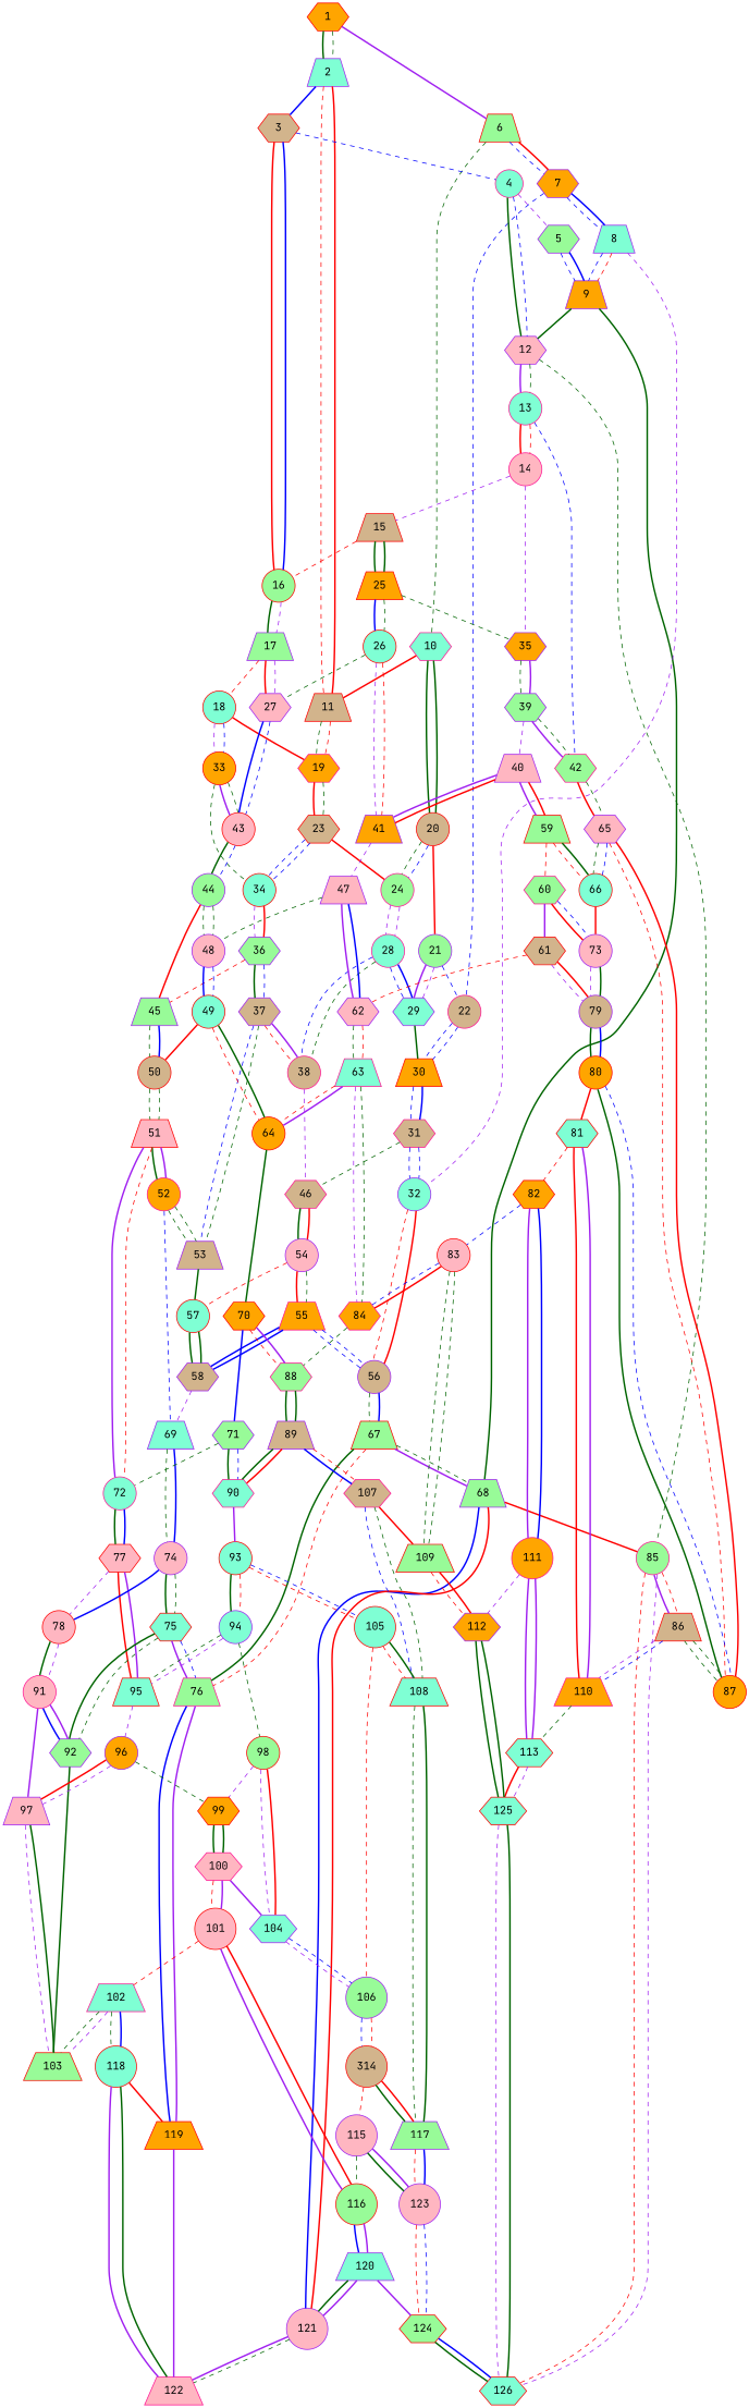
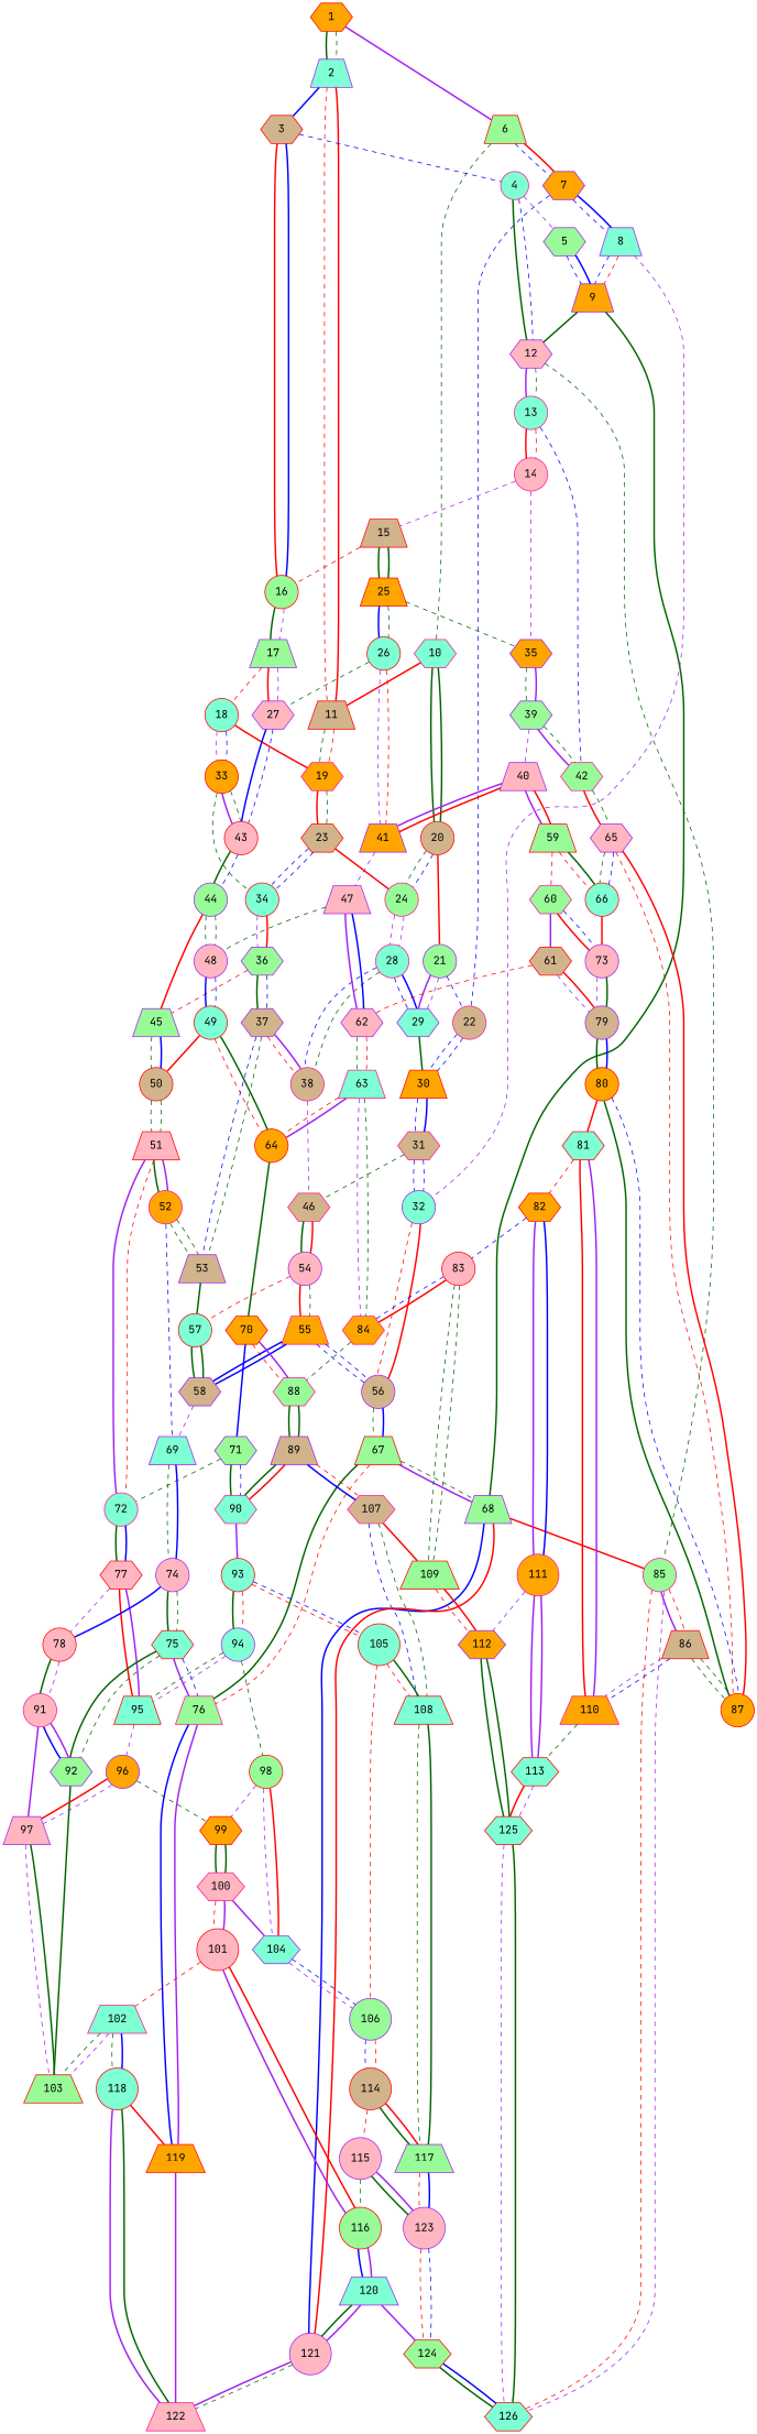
  graph {
    fontname="JetBrains Mono"
    node [color=red fillcolor=aquamarine fontname="JetBrains Mono" shape=circle style=filled]
    edge [color=darkgreen fontname="JetBrains Mono" style=dashed]
    1 [fillcolor=orange shape=hexagon]
    2 [color=purple shape=trapezium]
    6 [fillcolor=palegreen shape=trapezium]
    3 [fillcolor=tan shape=hexagon]
    11 [fillcolor=tan shape=trapezium]
    7 [color=purple fillcolor=orange shape=hexagon]
    10 [color=deeppink shape=hexagon]
    4 [color=deeppink]
    16 [fillcolor=palegreen]
    19 [color=deeppink fillcolor=orange shape=hexagon]
    5 [color=purple fillcolor=palegreen shape=hexagon]
    12 [color=purple fillcolor=lightpink shape=hexagon]
    17 [color=purple fillcolor=palegreen shape=trapezium]
    9 [color=purple fillcolor=orange shape=trapezium]
    13 [color=deeppink]
    85 [color=deeppink fillcolor=palegreen]
    68 [color=purple fillcolor=palegreen shape=trapezium]
    8 [color=purple shape=trapezium]
    22 [color=deeppink fillcolor=tan]
    20 [fillcolor=tan]
    32 [color=purple]
    30 [fillcolor=orange shape=trapezium]
    56 [color=purple fillcolor=tan]
    121 [color=purple fillcolor=lightpink]
    21 [color=purple fillcolor=palegreen]
    24 [color=deeppink fillcolor=palegreen]
    23 [fillcolor=tan shape=hexagon]
    14 [color=deeppink fillcolor=lightpink]
    42 [color=deeppink fillcolor=palegreen shape=hexagon]
    86 [fillcolor=tan shape=trapezium]
    126 [shape=hexagon]
    15 [fillcolor=tan shape=trapezium]
    35 [color=purple fillcolor=orange shape=hexagon]
    65 [color=purple fillcolor=lightpink shape=hexagon]
    25 [fillcolor=orange shape=trapezium]
    39 [color=purple fillcolor=palegreen shape=hexagon]
    26
    18
    27 [color=purple fillcolor=lightpink shape=hexagon]
    33 [fillcolor=orange]
    43 [fillcolor=lightpink]
    34
    29 [color=purple shape=hexagon]
    28 [color=deeppink]
    31 [color=deeppink fillcolor=tan shape=hexagon]
    36 [color=purple fillcolor=palegreen shape=hexagon]
    38 [color=deeppink fillcolor=tan]
    41 [color=purple fillcolor=orange shape=trapezium]
    47 [color=purple fillcolor=lightpink shape=trapezium]
    44 [color=purple fillcolor=palegreen]
    46 [color=deeppink fillcolor=tan shape=hexagon]
    54 [color=purple fillcolor=lightpink]
    67 [fillcolor=palegreen shape=trapezium]
    37 [color=purple fillcolor=tan shape=hexagon]
    45 [color=purple fillcolor=palegreen shape=trapezium]
    40 [color=purple fillcolor=lightpink shape=trapezium]
    53 [color=purple fillcolor=tan shape=trapezium]
    50 [fillcolor=tan]
    57
    59 [fillcolor=palegreen shape=trapezium]
    60 [color=deeppink fillcolor=palegreen shape=hexagon]
    66
    48 [color=purple fillcolor=lightpink]
    62 [color=purple fillcolor=lightpink shape=hexagon]
    87 [fillcolor=orange]
    49
    51 [fillcolor=lightpink shape=trapezium]
    55 [color=deeppink fillcolor=orange shape=trapezium]
    63 [color=deeppink shape=trapezium]
    64 [fillcolor=orange]
    70 [fillcolor=orange shape=hexagon]
    52 [color=deeppink fillcolor=orange]
    72 [color=deeppink]
    69 [color=purple shape=trapezium]
    77 [fillcolor=lightpink shape=hexagon]
    74 [color=purple fillcolor=lightpink]
    58 [color=purple fillcolor=tan shape=hexagon]
    76 [color=deeppink fillcolor=palegreen shape=trapezium]
    61 [fillcolor=tan shape=hexagon]
    73 [color=purple fillcolor=lightpink]
    79 [color=purple fillcolor=tan]
    80 [fillcolor=orange]
    84 [color=deeppink fillcolor=orange shape=hexagon]
    88 [color=deeppink fillcolor=palegreen shape=hexagon]
    71 [color=purple fillcolor=palegreen shape=hexagon]
    119 [fillcolor=orange shape=trapezium]
    122 [color=deeppink fillcolor=lightpink shape=trapezium]
    75 [shape=hexagon]
    78 [fillcolor=lightpink]
    90 [color=deeppink shape=hexagon]
    89 [color=purple fillcolor=tan shape=trapezium]
    93
    95 [shape=trapezium]
    92 [color=purple fillcolor=palegreen shape=hexagon]
    91 [color=deeppink fillcolor=lightpink]
    103 [fillcolor=palegreen shape=trapezium]
    96 [color=purple fillcolor=orange]
    97 [color=purple fillcolor=lightpink shape=trapezium]
    81 [shape=hexagon]
    82 [fillcolor=orange shape=hexagon]
    110 [color=deeppink fillcolor=orange shape=trapezium]
    83 [fillcolor=lightpink]
    111 [color=deeppink fillcolor=orange]
    113 [shape=hexagon]
    109 [fillcolor=palegreen shape=trapezium]
    112 [color=purple fillcolor=orange shape=hexagon]
    107 [color=deeppink fillcolor=tan shape=hexagon]
    108 [shape=trapezium]
    94 [color=purple]
    105
    98 [fillcolor=palegreen]
    106 [color=purple fillcolor=palegreen]
    99 [fillcolor=orange shape=hexagon]
    104 [color=purple shape=hexagon]
    100 [color=deeppink fillcolor=lightpink shape=hexagon]
    101 [fillcolor=lightpink]
    102 [color=deeppink shape=trapezium]
    116 [fillcolor=palegreen]
    118
    120 [color=purple shape=trapezium]
-   114 [fillcolor=tan label=314]
+   114 [fillcolor=tan]
    117 [color=purple fillcolor=palegreen shape=trapezium]
    115 [color=purple fillcolor=lightpink]
    123 [color=purple fillcolor=lightpink]
    125 [shape=hexagon]
    124 [fillcolor=palegreen shape=hexagon]
    1 -- 2 [style=bold]
    1 -- 2
    1 -- 6 [color=purple style=bold]
    2 -- 3 [color=blue style=bold]
    2 -- 11 [color=red]
    2 -- 11 [color=red style=bold]
    6 -- 7 [color=blue]
    6 -- 7 [color=red style=bold]
    6 -- 10
    3 -- 4 [color=blue]
    3 -- 16 [color=red style=bold]
    3 -- 16 [color=blue style=bold]
    11 -- 19
    11 -- 19 [color=red]
    7 -- 8 [color=blue]
    7 -- 8 [color=blue style=bold]
    7 -- 22 [color=blue]
    10 -- 11 [color=red style=bold]
    10 -- 20 [style=bold]
    10 -- 20 [style=bold]
    4 -- 5 [color=purple]
    4 -- 12 [style=bold]
    4 -- 12 [color=blue]
    16 -- 17 [style=bold]
    16 -- 17 [color=purple]
    19 -- 23 [color=red style=bold]
    19 -- 23
    5 -- 9 [color=blue]
    5 -- 9 [color=blue style=bold]
    12 -- 13 [color=purple style=bold]
    12 -- 13
    12 -- 85
    17 -- 18 [color=red]
    17 -- 27 [color=red style=bold]
    17 -- 27 [color=purple]
    9 -- 12 [style=bold]
    9 -- 68 [style=bold]
    13 -- 14 [color=red style=bold]
    13 -- 14 [color=red]
    13 -- 42 [color=blue]
    85 -- 86 [color=purple style=bold]
    85 -- 86 [color=red]
    85 -- 126 [color=red]
    85 -- 126 [color=purple]
    68 -- 85 [color=red style=bold]
    68 -- 121 [color=blue style=bold]
    68 -- 121 [color=red style=bold]
    8 -- 9 [color=blue]
    8 -- 9 [color=red]
    8 -- 32 [color=purple]
    22 -- 30 [color=blue]
    22 -- 30 [color=blue]
    20 -- 21 [color=red style=bold]
    20 -- 24
    20 -- 24 [color=blue]
    32 -- 56 [color=red]
    32 -- 56 [color=red style=bold]
    30 -- 31 [color=blue]
    30 -- 31 [color=blue style=bold]
    56 -- 67
    56 -- 67 [color=blue style=bold]
    121 -- 122 [color=purple style=bold]
    121 -- 122
    21 -- 22 [color=blue]
    21 -- 29 [color=purple style=bold]
    21 -- 29 [color=purple]
    24 -- 28 [color=purple]
    24 -- 28 [color=purple]
    23 -- 24 [color=red style=bold]
    23 -- 34 [color=blue]
    23 -- 34 [color=blue]
    14 -- 15 [color=purple]
    14 -- 35 [color=purple]
    42 -- 65 [color=red style=bold]
    42 -- 65
    86 -- 87
    86 -- 87
    86 -- 110 [color=purple]
    86 -- 110 [color=blue]
    15 -- 16 [color=red]
    15 -- 25 [style=bold]
    15 -- 25 [style=bold]
    35 -- 39
    35 -- 39 [color=purple style=bold]
    65 -- 66
    65 -- 66 [color=blue]
    65 -- 87 [color=red]
    65 -- 87 [color=red style=bold]
    25 -- 35
    25 -- 26 [color=blue style=bold]
    25 -- 26
    39 -- 42 [color=purple style=bold]
    39 -- 42
    39 -- 40 [color=purple]
    26 -- 27
    26 -- 41 [color=purple]
    26 -- 41 [color=red]
    18 -- 19 [color=red style=bold]
    18 -- 33 [color=purple]
    18 -- 33 [color=blue]
    27 -- 43 [color=blue style=bold]
    27 -- 43 [color=blue]
    33 -- 43 [color=purple style=bold]
    33 -- 43
    33 -- 34
    43 -- 44 [style=bold]
    43 -- 44 [color=blue]
    34 -- 36 [color=purple]
    34 -- 36 [color=red style=bold]
    29 -- 30 [style=bold]
    28 -- 29 [color=blue]
    28 -- 29 [color=blue style=bold]
    28 -- 38 [color=blue]
    28 -- 38
    31 -- 32 [color=blue]
    31 -- 32 [color=blue]
    31 -- 46
    36 -- 37 [style=bold]
    36 -- 37 [color=blue]
    36 -- 45 [color=red]
    38 -- 46 [color=purple]
    41 -- 47 [color=purple]
    47 -- 48
    47 -- 62 [color=purple style=bold]
    47 -- 62 [color=blue style=bold]
    44 -- 45 [color=red style=bold]
    44 -- 48
    44 -- 48
    46 -- 54 [style=bold]
    46 -- 54 [color=red style=bold]
    54 -- 57 [color=red]
    54 -- 55 [color=red style=bold]
    54 -- 55
    67 -- 68 [color=purple style=bold]
    67 -- 68
    67 -- 76 [style=bold]
    67 -- 76 [color=red]
    37 -- 38 [color=red]
    37 -- 38 [color=purple style=bold]
    37 -- 53 [color=blue]
    37 -- 53
    45 -- 50
    45 -- 50 [color=blue style=bold]
    40 -- 41 [color=purple style=bold]
    40 -- 41 [color=red style=bold]
    40 -- 59 [color=purple style=bold]
    40 -- 59 [color=red style=bold]
    53 -- 57 [style=bold]
    50 -- 51
    50 -- 51
    57 -- 58 [style=bold]
    57 -- 58 [style=bold]
    59 -- 60 [color=red]
    59 -- 66 [color=red]
    59 -- 66 [style=bold]
    60 -- 61 [color=purple style=bold]
    60 -- 73 [color=red style=bold]
    60 -- 73 [color=blue]
    66 -- 73 [color=red style=bold]
    48 -- 49 [color=blue style=bold]
    48 -- 49 [color=blue]
    62 -- 63
    62 -- 63 [color=red]
    49 -- 50 [color=red style=bold]
    49 -- 64 [color=red]
    49 -- 64 [style=bold]
    51 -- 52 [style=bold]
    51 -- 52 [color=purple style=bold]
    51 -- 72 [color=purple style=bold]
    51 -- 72 [color=red]
    55 -- 56 [color=blue]
    55 -- 56 [color=blue]
    55 -- 58 [color=blue style=bold]
    55 -- 58 [color=blue style=bold]
    63 -- 64 [color=red]
    63 -- 64 [color=purple style=bold]
    63 -- 84 [color=purple]
    63 -- 84
    64 -- 70 [style=bold]
    70 -- 88 [color=red]
    70 -- 88 [color=purple style=bold]
    70 -- 71 [color=blue style=bold]
    52 -- 53
    52 -- 53
    52 -- 69 [color=blue]
    72 -- 77 [style=bold]
    72 -- 77 [color=blue style=bold]
    69 -- 74
    69 -- 74 [color=blue style=bold]
    77 -- 78 [color=purple]
    77 -- 95 [color=red style=bold]
    77 -- 95 [color=purple style=bold]
    74 -- 75 [style=bold]
    74 -- 75
    74 -- 78 [color=blue style=bold]
    58 -- 69 [color=purple]
    76 -- 119 [color=blue style=bold]
    76 -- 119 [color=purple style=bold]
    61 -- 62 [color=red]
    61 -- 79 [color=purple]
    61 -- 79 [color=red style=bold]
    73 -- 79 [color=purple]
    73 -- 79 [style=bold]
    79 -- 80 [style=bold]
    79 -- 80 [color=blue style=bold]
    80 -- 87 [style=bold]
    80 -- 87 [color=blue]
    80 -- 81 [color=red style=bold]
    84 -- 88
    88 -- 89 [style=bold]
    88 -- 89 [style=bold]
    71 -- 72
    71 -- 90 [style=bold]
    71 -- 90 [color=blue]
    119 -- 122 [color=purple style=bold]
    75 -- 76 [color=purple style=bold]
    75 -- 76 [color=blue]
    75 -- 92 [style=bold]
    75 -- 92
    78 -- 91 [style=bold]
    78 -- 91 [color=purple]
    90 -- 93 [color=purple style=bold]
    89 -- 90 [style=bold]
    89 -- 90 [color=red style=bold]
    89 -- 107 [color=blue style=bold]
    89 -- 107 [color=red]
    93 -- 94 [style=bold]
    93 -- 94 [color=red]
    93 -- 105 [color=red]
    93 -- 105 [color=blue]
    95 -- 96 [color=purple]
    92 -- 103 [style=bold]
    91 -- 92 [color=blue style=bold]
    91 -- 92 [color=purple style=bold]
    91 -- 97 [color=purple style=bold]
    96 -- 97 [color=red style=bold]
    96 -- 97 [color=purple]
    96 -- 99
    97 -- 103 [color=purple]
    97 -- 103 [style=bold]
    81 -- 82 [color=red]
    81 -- 110 [color=red style=bold]
    81 -- 110 [color=purple style=bold]
    82 -- 83 [color=blue]
    82 -- 111 [color=purple style=bold]
    82 -- 111 [color=blue style=bold]
    110 -- 113
    83 -- 84 [color=blue]
    83 -- 84 [color=red style=bold]
    83 -- 109
    83 -- 109
    111 -- 113 [color=purple style=bold]
    111 -- 113 [color=purple style=bold]
    111 -- 112 [color=purple]
    113 -- 125 [color=red style=bold]
    113 -- 125 [color=purple]
    109 -- 112 [color=red]
    109 -- 112 [color=red style=bold]
    112 -- 125 [style=bold]
    112 -- 125 [style=bold]
    107 -- 109 [color=red style=bold]
    107 -- 108 [color=blue]
    107 -- 108
    108 -- 117
    108 -- 117 [style=bold]
    94 -- 95
    94 -- 95 [color=purple]
    94 -- 98
    105 -- 108 [color=red]
    105 -- 108 [style=bold]
    105 -- 106 [color=red]
    98 -- 99 [color=purple]
    98 -- 104 [color=purple]
    98 -- 104 [color=red style=bold]
    106 -- 114 [color=blue]
    106 -- 114 [color=red]
    99 -- 100 [style=bold]
    99 -- 100 [style=bold]
    104 -- 106 [color=purple]
    104 -- 106 [color=blue]
    100 -- 104 [color=purple style=bold]
    100 -- 101 [color=red]
    100 -- 101 [color=purple style=bold]
    101 -- 102 [color=red]
    101 -- 116 [color=purple style=bold]
    101 -- 116 [color=red style=bold]
    102 -- 103
    102 -- 103 [color=purple]
    102 -- 118
    102 -- 118 [color=blue style=bold]
    116 -- 120 [color=blue style=bold]
    116 -- 120 [color=purple style=bold]
    118 -- 119 [color=red style=bold]
    118 -- 122 [color=purple style=bold]
    118 -- 122 [style=bold]
    120 -- 121 [style=bold]
    120 -- 121 [color=purple style=bold]
    120 -- 124 [color=purple style=bold]
    114 -- 117 [style=bold]
    114 -- 117 [color=red style=bold]
    114 -- 115 [color=red]
    117 -- 123 [color=red]
    117 -- 123 [color=blue style=bold]
    115 -- 116
    115 -- 123 [style=bold]
    115 -- 123 [color=purple style=bold]
    123 -- 124 [color=red]
    123 -- 124 [color=blue]
    125 -- 126 [color=purple]
    125 -- 126 [style=bold]
    124 -- 126 [style=bold]
    124 -- 126 [color=blue style=bold]
  }
